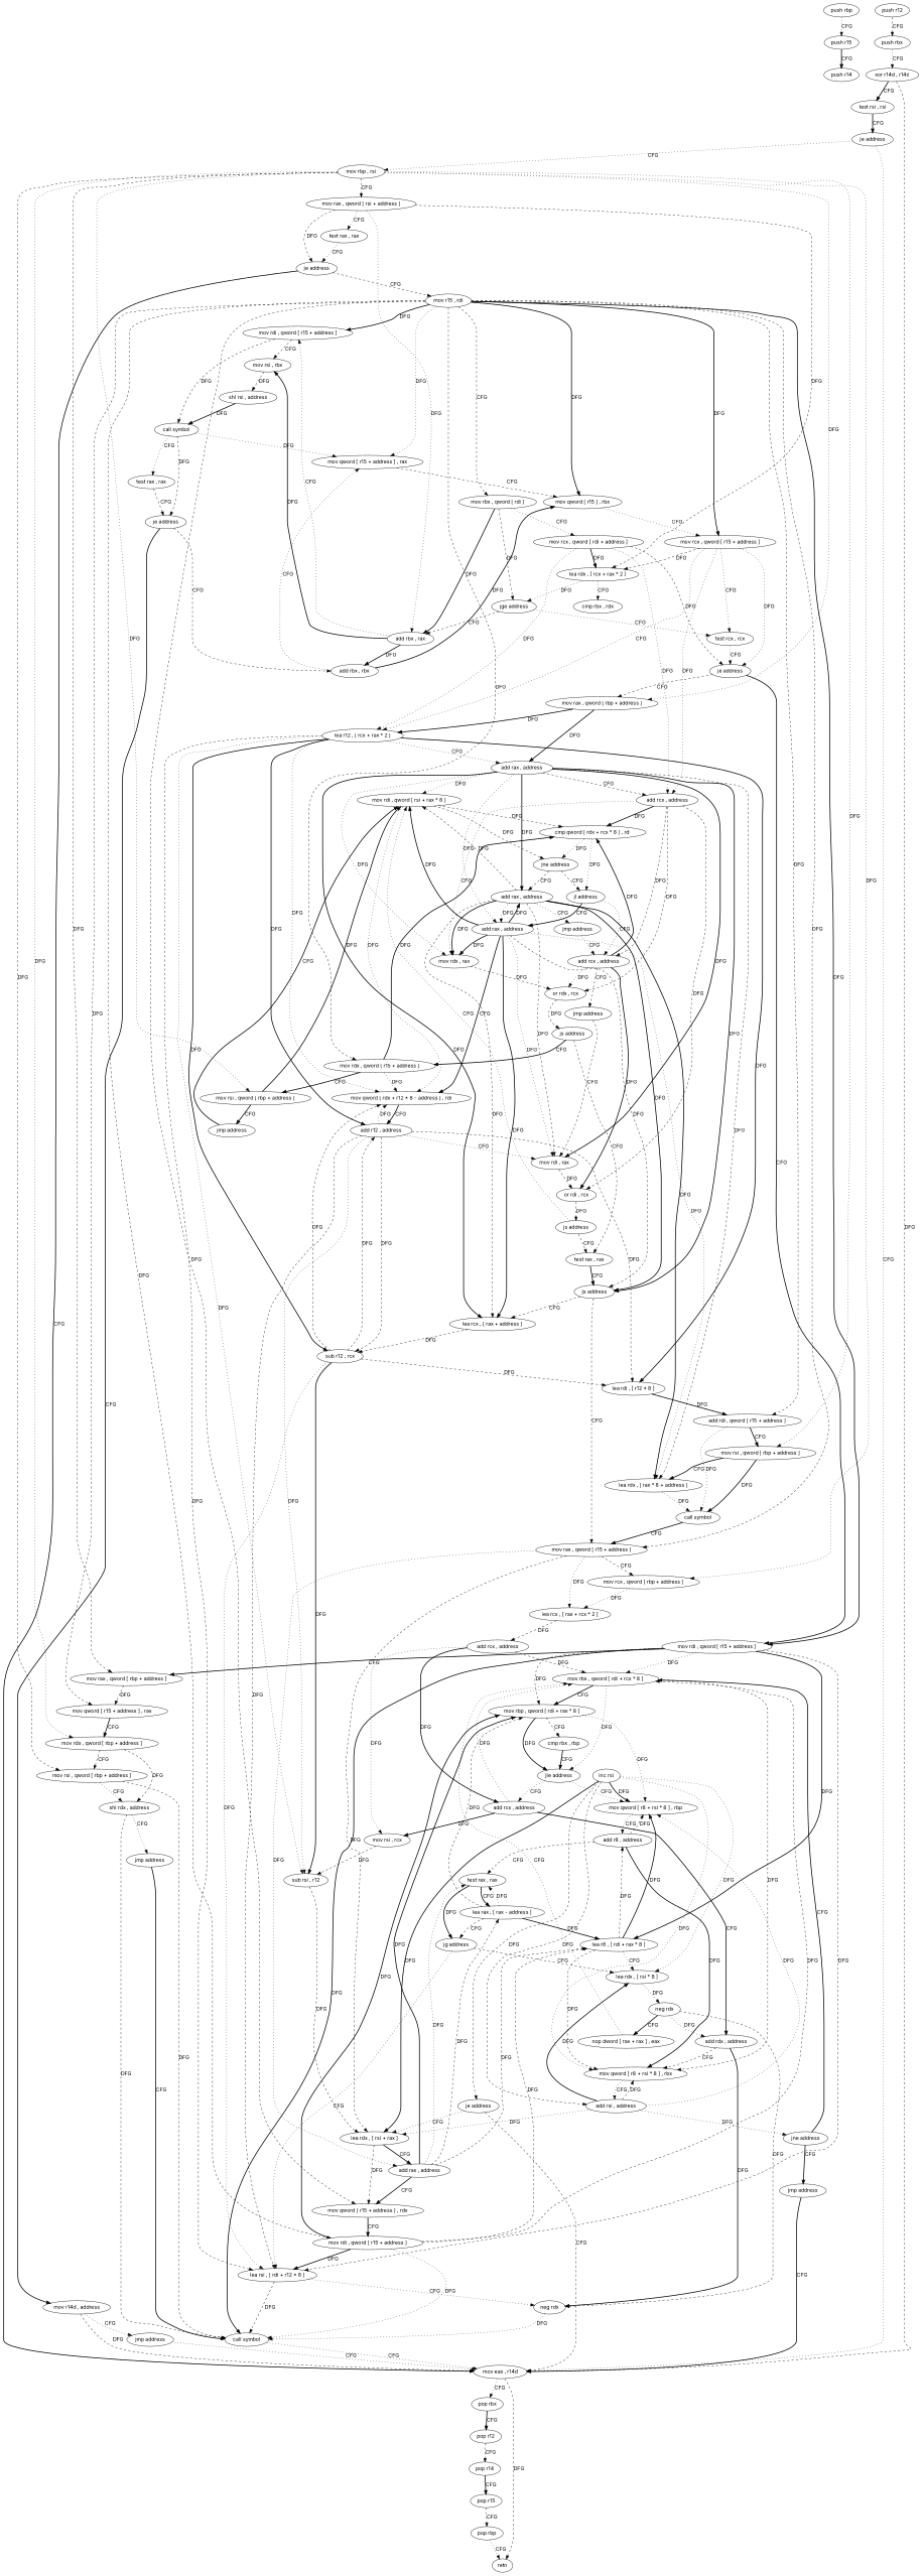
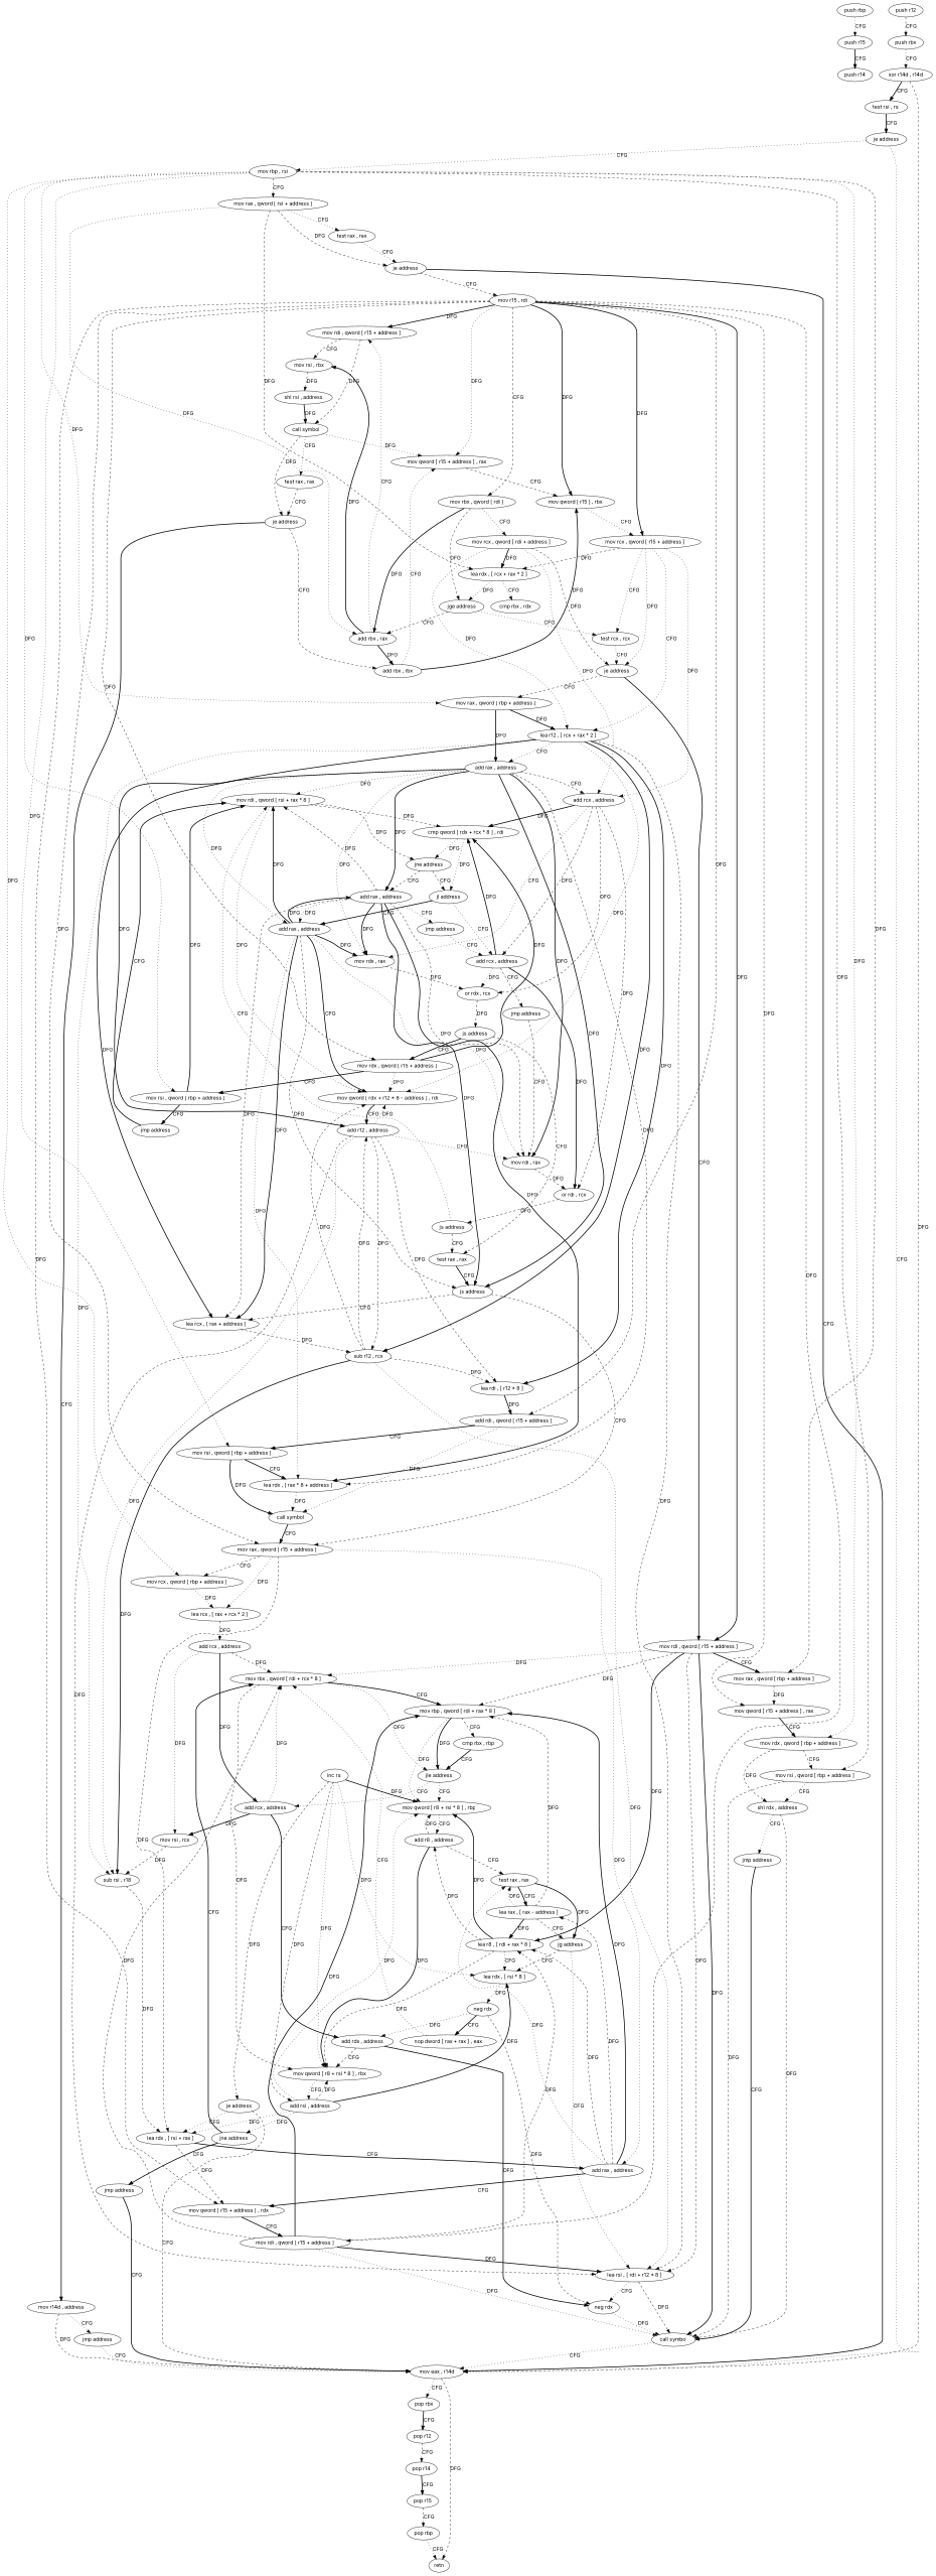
  digraph {
    fontname=Inter
    node [fontname=Inter]
    edge [fontname=Inter style=dashed]
    n1 [label="push rbp"]
    n2 [label="push r15"]
    n3 [label="push r14"]
    n4 [label="push r12"]
    n5 [label="push rbx"]
    n6 [label="xor r14d , r14d"]
    n7 [label="test rsi , rsi"]
    n8 [label="mov eax , r14d"]
    n9 [label="je address"]
    n10 [label="pop rbx"]
    n11 [label=retn]
    n12 [label="mov rbp , rsi"]
    n13 [label="mov rax , qword [ rsi + address ]"]
    n14 [label="mov rax , qword [ rbp + address ]"]
    n15 [label="mov rax , qword [ rbp + address ]"]
    n16 [label="mov rdx , qword [ rbp + address ]"]
    n17 [label="mov rsi , qword [ rbp + address ]"]
    n18 [label="mov rsi , qword [ rbp + address ]"]
    n19 [label="mov rcx , qword [ rbp + address ]"]
    n20 [label="mov rsi , qword [ rbp + address ]"]
    n21 [label="pop r12"]
    n22 [label="test rax , rax"]
    n23 [label="je address"]
    n24 [label="lea rdx , [ rcx + rax * 2 ]"]
    n25 [label="add rbx , rax"]
    n26 [label="lea r12 , [ rcx + rax * 2 ]"]
    n27 [label="add rax , address"]
    n28 [label="mov qword [ r15 + address ] , rax"]
    n29 [label="shl rdx , address"]
    n30 [label="call symbol"]
    n31 [label="mov rdi , qword [ rsi + rax * 8 ]"]
    n32 [label="jmp address"]
    n33 [label="lea rcx , [ rax + rcx * 2 ]"]
    n34 [label="lea rdx , [ rax * 8 + address ]"]
    n35 [label="call symbol"]
    n36 [label="pop r14"]
    n37 [label="pop r15"]
    n38 [label="pop rbp"]
    n39 [label="mov r15 , rdi"]
    n40 [label="jge address"]
    n41 [label="cmp rbx , rdx"]
    n42 [label="mov rdi , qword [ r15 + address ]"]
    n43 [label="mov rsi , rbx"]
    n44 [label="add rbx , rbx"]
    n45 [label="mov rbx , qword [ rdi ]"]
    n46 [label="mov rdi , qword [ r15 + address ]"]
    n47 [label="mov rdx , qword [ r15 + address ]"]
    n48 [label="mov qword [ r15 + address ] , rax"]
    n49 [label="mov qword [ r15 ] , rbx"]
    n50 [label="mov rcx , qword [ r15 + address ]"]
    n51 [label="mov rax , qword [ r15 + address ]"]
    n52 [label="add rdi , qword [ r15 + address ]"]
    n53 [label="mov qword [ r15 + address ] , rdx"]
    n54 [label="mov rdi , qword [ r15 + address ]"]
    n55 [label="mov rcx , qword [ rdi + address ]"]
    n56 [label="lea r8 , [ rdi + rax * 8 ]"]
    n57 [label="lea rsi , [ rdi + r12 * 8 ]"]
    n58 [label="mov rbx , qword [ rdi + rcx * 8 ]"]
    n59 [label="mov rbp , qword [ rdi + rax * 8 ]"]
    n60 [label="call symbol"]
    n61 [label="mov qword [ rdx + r12 * 8 - address ] , rdi"]
    n62 [label="cmp qword [ rdx + rcx * 8 ] , rdi"]
    n63 [label="je address"]
    n64 [label="add rcx , address"]
    n65 [label="test rcx , rcx"]
    n66 [label="lea rdx , [ rsi + rax ]"]
    n67 [label="add rax , address"]
-   n68 [label="sub rsi , r12"]
+   n68 [label="sub rsi , r18"]
    n69 [label="sub r12 , rcx"]
    n70 [label="lea rdi , [ r12 * 8 ]"]
    n71 [label="add r12 , address"]
    n72 [label="mov rdx , rax"]
    n73 [label="or rdx , rcx"]
    n74 [label="add rcx , address"]
    n75 [label="or rdi , rcx"]
    n76 [label="shl rsi , address"]
    n77 [label="lea rdx , [ rsi * 8 ]"]
    n78 [label="mov qword [ r8 + rsi * 8 ] , rbp"]
    n79 [label="mov qword [ r8 + rsi * 8 ] , rbx"]
    n80 [label="add r8 , address"]
    n81 [label="neg rdx"]
    n82 [label="jle address"]
    n83 [label="cmp rbx , rbp"]
    n84 [label="js address"]
    n85 [label="lea rcx , [ rax + address ]"]
    n86 [label="add rax , address"]
    n87 [label="add rax , address"]
    n88 [label="mov rdi , rax"]
    n89 [label="test rax , rax"]
    n90 [label="je address"]
    n91 [label="mov r14d , address"]
    n92 [label="jmp address"]
    n93 [label="jmp address"]
    n94 [label="jne address"]
    n95 [label="jmp address"]
    n96 [label="js address"]
    n97 [label="jl address"]
    n98 [label="jmp address"]
    n99 [label="js address"]
    n100 [label="test rax , rax"]
    n101 [label="add rcx , address"]
    n102 [label="test rax , rax"]
    n103 [label="lea rax , [ rax - address ]"]
    n104 [label="mov rsi , rcx"]
    n105 [label="add rcx , address"]
    n106 [label="add rdx , address"]
    n107 [label="inc rsi"]
    n108 [label="je address"]
    n109 [label="add rsi , address"]
    n110 [label="neg rdx"]
    n111 [label="jne address"]
    n112 [label="jg address"]
    n113 [label="nop dword [ rax + rax ] , eax"]
    n114 [label="jmp address"]
    n1 -> n2 [label=CFG style=dotted]
    n2 -> n3 [label=CFG style=bold]
    n4 -> n5 [label=CFG]
    n5 -> n6 [label=CFG style=dotted]
    n6 -> n7 [label=CFG style=bold]
    n6 -> n8 [label=DFG]
    n7 -> n9 [label=CFG style=bold]
    n8 -> n10 [label=CFG style=dotted]
    n8 -> n11 [label=DFG]
    n9 -> n8 [label=CFG style=dotted]
    n9 -> n12 [label=CFG style=dotted]
    n10 -> n21 [label=CFG style=bold]
    n12 -> n13 [label=CFG]
    n12 -> n14 [label=DFG style=dotted]
    n12 -> n15 [label=DFG]
    n12 -> n16 [label=DFG style=dotted]
    n12 -> n17 [label=DFG]
    n12 -> n18 [label=DFG style=dotted]
    n12 -> n19 [label=DFG style=dotted]
    n12 -> n20 [label=DFG style=dotted]
    n13 -> n22 [label=CFG style=dotted]
    n13 -> n23 [label=DFG]
    n13 -> n24 [label=DFG]
    n13 -> n25 [label=DFG style=dotted]
    n14 -> n26 [label=DFG style=bold]
    n14 -> n27 [label=DFG style=bold]
    n15 -> n28 [label=DFG]
    n16 -> n17 [label=CFG]
    n16 -> n29 [label=DFG]
    n17 -> n29 [label=CFG style=dotted]
    n17 -> n30 [label=DFG]
    n18 -> n31 [label=DFG style=bold]
    n18 -> n32 [label=CFG style=bold]
    n19 -> n33 [label=DFG style=dotted]
    n20 -> n34 [label=CFG style=bold]
    n20 -> n35 [label=DFG style=bold]
    n21 -> n36 [label=CFG]
    n22 -> n23 [label=CFG style=dotted]
    n23 -> n8 [label=CFG style=bold]
    n23 -> n39 [label=CFG]
    n24 -> n40 [label=DFG style=dotted]
    n24 -> n41 [label=CFG style=dotted]
    n25 -> n42 [label=CFG style=dotted]
    n25 -> n43 [label=DFG style=bold]
    n25 -> n44 [label=DFG style=bold]
    n26 -> n27 [label=CFG style=dotted]
    n26 -> n57 [label=DFG]
    n26 -> n61 [label=DFG style=dotted]
    n26 -> n68 [label=DFG style=dotted]
    n26 -> n69 [label=DFG style=bold]
    n26 -> n70 [label=DFG style=bold]
    n26 -> n71 [label=DFG style=bold]
    n27 -> n31 [label=DFG style=dotted]
    n27 -> n34 [label=DFG]
    n27 -> n64 [label=CFG]
    n27 -> n72 [label=DFG style=dotted]
    n27 -> n84 [label=DFG style=bold]
    n27 -> n85 [label=DFG style=bold]
    n27 -> n86 [label=DFG style=bold]
    n27 -> n87 [label=DFG style=dotted]
    n27 -> n88 [label=DFG style=bold]
    n28 -> n16 [label=CFG style=bold]
    n29 -> n30 [label=DFG]
    n29 -> n93 [label=CFG style=dotted]
    n30 -> n8 [label=CFG style=dotted]
    n31 -> n61 [label=DFG style=dotted]
    n31 -> n62 [label=DFG]
    n31 -> n94 [label=DFG]
    n32 -> n31 [label=CFG style=bold]
    n33 -> n101 [label=DFG]
    n34 -> n35 [label=DFG style=dotted]
    n35 -> n51 [label=CFG style=bold]
    n36 -> n37 [label=CFG style=bold]
    n37 -> n38 [label=CFG]
    n38 -> n11 [label=CFG style=dotted]
    n39 -> n28 [label=DFG]
    n39 -> n42 [label=DFG style=bold]
    n39 -> n45 [label=CFG]
    n39 -> n46 [label=DFG style=bold]
    n39 -> n47 [label=DFG]
    n39 -> n48 [label=DFG style=dotted]
    n39 -> n49 [label=DFG style=bold]
    n39 -> n50 [label=DFG style=bold]
    n39 -> n51 [label=DFG]
    n39 -> n52 [label=DFG]
    n39 -> n53 [label=DFG]
    n39 -> n54 [label=DFG]
    n40 -> n25 [label=CFG]
    n40 -> n65 [label=CFG style=dotted]
    n42 -> n43 [label=CFG]
    n42 -> n60 [label=DFG]
    n43 -> n76 [label=DFG]
    n44 -> n48 [label=CFG style=dotted]
    n44 -> n49 [label=DFG style=bold]
    n45 -> n25 [label=DFG style=bold]
    n45 -> n40 [label=DFG]
    n45 -> n55 [label=CFG style=dotted]
    n46 -> n15 [label=CFG style=bold]
    n46 -> n30 [label=DFG style=bold]
    n46 -> n56 [label=DFG style=bold]
    n46 -> n57 [label=DFG]
    n46 -> n58 [label=DFG style=dotted]
    n46 -> n59 [label=DFG]
    n47 -> n18 [label=CFG style=bold]
    n47 -> n61 [label=DFG style=dotted]
    n47 -> n62 [label=DFG style=bold]
    n48 -> n49 [label=CFG]
    n49 -> n50 [label=CFG style=dotted]
    n50 -> n24 [label=DFG]
    n50 -> n26 [label=CFG style=dotted]
    n50 -> n63 [label=DFG style=dotted]
    n50 -> n64 [label=DFG style=dotted]
    n50 -> n65 [label=CFG style=dotted]
    n51 -> n19 [label=CFG]
    n51 -> n33 [label=DFG style=dotted]
    n51 -> n66 [label=DFG]
    n51 -> n67 [label=DFG style=dotted]
    n52 -> n20 [label=CFG style=bold]
    n52 -> n35 [label=DFG style=dotted]
    n53 -> n54 [label=CFG style=bold]
    n54 -> n30 [label=DFG style=dotted]
    n54 -> n56 [label=DFG]
    n54 -> n57 [label=DFG style=bold]
    n54 -> n58 [label=DFG]
    n54 -> n59 [label=DFG style=bold]
    n55 -> n24 [label=DFG style=bold]
    n55 -> n26 [label=DFG style=dotted]
    n55 -> n63 [label=DFG]
    n55 -> n64 [label=DFG style=dotted]
    n56 -> n77 [label=CFG style=dotted]
    n56 -> n78 [label=DFG style=bold]
    n56 -> n79 [label=DFG]
    n56 -> n80 [label=DFG]
    n57 -> n30 [label=DFG]
    n57 -> n81 [label=CFG style=dotted]
    n58 -> n59 [label=CFG style=bold]
    n58 -> n79 [label=DFG]
    n58 -> n82 [label=DFG style=dotted]
    n59 -> n78 [label=DFG style=dotted]
    n59 -> n82 [label=DFG style=bold]
    n59 -> n83 [label=CFG]
    n60 -> n48 [label=DFG style=dotted]
    n60 -> n89 [label=CFG style=dotted]
    n60 -> n90 [label=DFG]
    n61 -> n71 [label=CFG style=bold]
    n62 -> n94 [label=DFG style=dotted]
    n62 -> n97 [label=DFG style=dotted]
    n63 -> n14 [label=CFG]
    n63 -> n46 [label=CFG style=bold]
    n64 -> n62 [label=DFG style=bold]
    n64 -> n72 [label=CFG style=dotted]
    n64 -> n73 [label=DFG]
    n64 -> n74 [label=DFG]
    n64 -> n75 [label=DFG]
    n65 -> n63 [label=CFG style=dotted]
    n66 -> n53 [label=DFG]
    n66 -> n67 [label=CFG style=bold]
    n67 -> n53 [label=CFG style=bold]
    n67 -> n56 [label=DFG]
    n67 -> n59 [label=DFG style=bold]
    n67 -> n102 [label=DFG style=dotted]
    n67 -> n103 [label=DFG]
    n68 -> n66 [label=DFG]
    n69 -> n57 [label=DFG style=dotted]
    n69 -> n61 [label=DFG]
    n69 -> n68 [label=DFG style=bold]
    n69 -> n70 [label=DFG]
    n69 -> n71 [label=DFG]
    n70 -> n52 [label=DFG style=bold]
    n71 -> n57 [label=DFG]
    n71 -> n61 [label=DFG style=dotted]
    n71 -> n68 [label=DFG style=dotted]
    n71 -> n69 [label=DFG]
    n71 -> n70 [label=DFG]
    n71 -> n88 [label=CFG style=dotted]
    n72 -> n73 [label=DFG]
    n73 -> n96 [label=DFG]
    n74 -> n62 [label=DFG style=bold]
    n74 -> n73 [label=DFG style=dotted]
    n74 -> n75 [label=DFG style=bold]
    n74 -> n98 [label=CFG]
    n75 -> n99 [label=DFG]
    n76 -> n60 [label=DFG style=bold]
    n77 -> n110 [label=DFG style=dotted]
    n78 -> n80 [label=CFG style=dotted]
    n79 -> n109 [label=CFG style=dotted]
    n80 -> n78 [label=DFG]
    n80 -> n79 [label=DFG style=bold]
    n80 -> n102 [label=CFG]
    n81 -> n30 [label=DFG style=dotted]
    n82 -> n78 [label=CFG style=dotted]
    n82 -> n105 [label=CFG style=dotted]
    n83 -> n82 [label=CFG style=bold]
    n84 -> n51 [label=CFG]
    n84 -> n85 [label=CFG]
    n85 -> n69 [label=DFG]
    n86 -> n31 [label=DFG]
    n86 -> n34 [label=DFG style=bold]
    n86 -> n72 [label=DFG style=bold]
    n86 -> n84 [label=DFG style=bold]
    n86 -> n85 [label=DFG]
    n86 -> n87 [label=DFG style=dotted]
    n86 -> n88 [label=DFG]
    n86 -> n95 [label=CFG style=dotted]
    n87 -> n31 [label=DFG style=bold]
    n87 -> n34 [label=DFG style=dotted]
    n87 -> n61 [label=CFG style=bold]
    n87 -> n72 [label=DFG style=bold]
    n87 -> n84 [label=DFG]
    n87 -> n85 [label=DFG style=bold]
    n87 -> n86 [label=DFG style=bold]
    n87 -> n88 [label=DFG style=dotted]
    n88 -> n75 [label=DFG]
    n89 -> n90 [label=CFG]
    n90 -> n44 [label=CFG]
    n90 -> n91 [label=CFG style=bold]
    n91 -> n8 [label=DFG]
    n91 -> n92 [label=CFG style=dotted]
    n92 -> n8 [label=CFG style=dotted]
    n93 -> n30 [label=CFG style=bold]
    n94 -> n86 [label=CFG]
    n94 -> n97 [label=CFG]
    n95 -> n74 [label=CFG style=dotted]
    n96 -> n47 [label=CFG style=bold]
    n96 -> n100 [label=CFG]
    n97 -> n74 [label=CFG style=dotted]
    n97 -> n87 [label=CFG style=bold]
    n98 -> n88 [label=CFG]
    n99 -> n31 [label=CFG style=dotted]
    n99 -> n100 [label=CFG]
    n100 -> n84 [label=CFG style=bold]
    n101 -> n58 [label=DFG]
    n101 -> n104 [label=DFG style=dotted]
    n101 -> n105 [label=DFG style=bold]
    n102 -> n103 [label=CFG style=bold]
    n102 -> n112 [label=DFG style=bold]
    n103 -> n56 [label=DFG style=bold]
    n103 -> n59 [label=DFG]
    n103 -> n102 [label=DFG style=dotted]
    n103 -> n112 [label=CFG]
    n104 -> n68 [label=DFG]
    n105 -> n58 [label=DFG style=dotted]
    n105 -> n104 [label=DFG style=bold]
    n105 -> n106 [label=CFG style=bold]
    n106 -> n79 [label=CFG]
    n106 -> n81 [label=DFG style=bold]
-   n107 -> n66 [label=DFG style=bold]
    n107 -> n77 [label=DFG style=dotted]
    n107 -> n78 [label=DFG style=bold]
    n107 -> n79 [label=DFG style=dotted]
    n107 -> n108 [label=DFG]
    n107 -> n109 [label=DFG]
    n108 -> n8 [label=CFG]
    n108 -> n66 [label=CFG style=dotted]
    n109 -> n66 [label=DFG style=dotted]
    n109 -> n77 [label=DFG style=bold]
    n109 -> n78 [label=DFG style=dotted]
    n109 -> n79 [label=DFG]
    n109 -> n111 [label=DFG style=dotted]
    n110 -> n81 [label=DFG]
    n110 -> n106 [label=DFG style=dotted]
    n110 -> n113 [label=CFG style=bold]
    n111 -> n58 [label=CFG style=bold]
    n111 -> n114 [label=CFG style=bold]
    n112 -> n57 [label=CFG style=dotted]
    n112 -> n77 [label=CFG]
    n113 -> n58 [label=CFG style=dotted]
    n114 -> n8 [label=CFG style=bold]
  }
